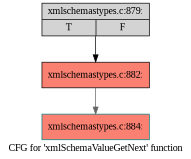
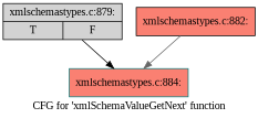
  digraph {
    fontname="Liberation Serif"
    label="CFG for 'xmlSchemaValueGetNext' function"
    node [color=black fillcolor=salmon fontname="Liberation Serif" shape=record style=filled]
    edge [fontname="Liberation Serif"]
    n1 [fillcolor=lightgrey label="{xmlschemastypes.c:879:|{<s0>T|<s1>F}}"]
    n2 [label="{xmlschemastypes.c:882:}"]
    n3 [color=teal label="{xmlschemastypes.c:884:}"]
-   n1 -> n2 [color=black]
+   n1 -> n3 [color=black]
    n2 -> n3 [color=gray40]
  }
